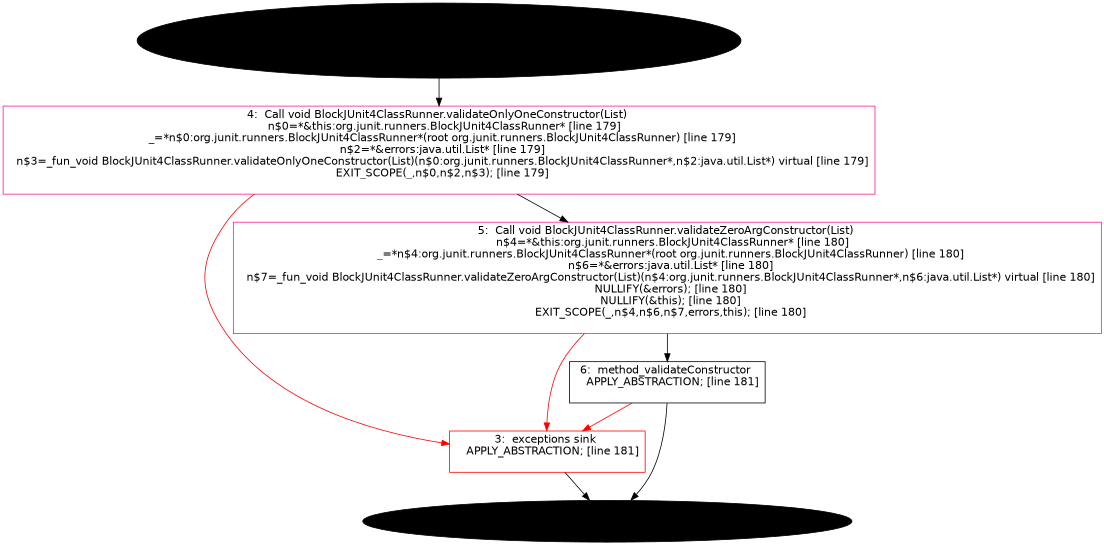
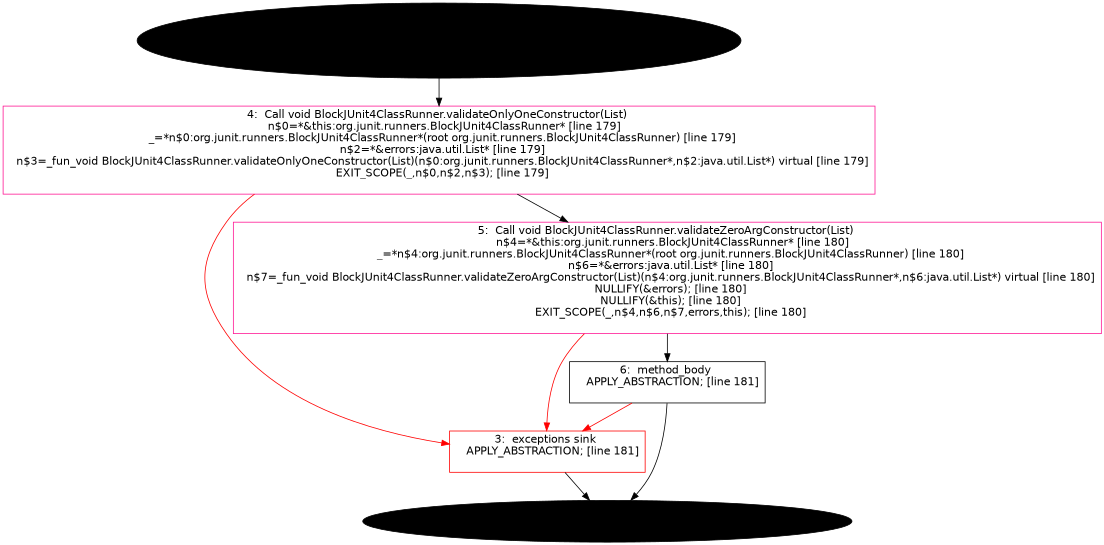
  digraph {
    fontname="DejaVu Sans"
    node [color=black fontname="DejaVu Sans" shape=box]
    edge [fontname="DejaVu Sans"]
    n1 [label="1: Start void BlockJUnit4ClassRunner.validateConstructor(List)\nFormals:  this:org.junit.runners.BlockJUnit4ClassRunner* errors:java.util.List*\nLocals:  \n  " style=filled shape=""]
    n2 [label="4:  Call void BlockJUnit4ClassRunner.validateOnlyOneConstructor(List) \n   n$0=*&this:org.junit.runners.BlockJUnit4ClassRunner* [line 179]\n  _=*n$0:org.junit.runners.BlockJUnit4ClassRunner*(root org.junit.runners.BlockJUnit4ClassRunner) [line 179]\n  n$2=*&errors:java.util.List* [line 179]\n  n$3=_fun_void BlockJUnit4ClassRunner.validateOnlyOneConstructor(List)(n$0:org.junit.runners.BlockJUnit4ClassRunner*,n$2:java.util.List*) virtual [line 179]\n  EXIT_SCOPE(_,n$0,n$2,n$3); [line 179]\n " color=deeppink]
    n3 [label="3:  exceptions sink \n   APPLY_ABSTRACTION; [line 181]\n " color=red]
    n4 [label="5:  Call void BlockJUnit4ClassRunner.validateZeroArgConstructor(List) \n   n$4=*&this:org.junit.runners.BlockJUnit4ClassRunner* [line 180]\n  _=*n$4:org.junit.runners.BlockJUnit4ClassRunner*(root org.junit.runners.BlockJUnit4ClassRunner) [line 180]\n  n$6=*&errors:java.util.List* [line 180]\n  n$7=_fun_void BlockJUnit4ClassRunner.validateZeroArgConstructor(List)(n$4:org.junit.runners.BlockJUnit4ClassRunner*,n$6:java.util.List*) virtual [line 180]\n  NULLIFY(&errors); [line 180]\n  NULLIFY(&this); [line 180]\n  EXIT_SCOPE(_,n$4,n$6,n$7,errors,this); [line 180]\n " color=deeppink]
    n5 [label="2: Exit void BlockJUnit4ClassRunner.validateConstructor(List) \n  " style=filled shape=""]
-   n6 [label="6:  method_validateConstructor \n   APPLY_ABSTRACTION; [line 181]\n "]
+   n6 [label="6:  method_body \n   APPLY_ABSTRACTION; [line 181]\n "]
    n1 -> n2
    n2 -> n3 [color=red]
    n2 -> n4
    n3 -> n5
    n4 -> n3 [color=red]
    n4 -> n6
    n6 -> n3 [color=red]
    n6 -> n5
  }
